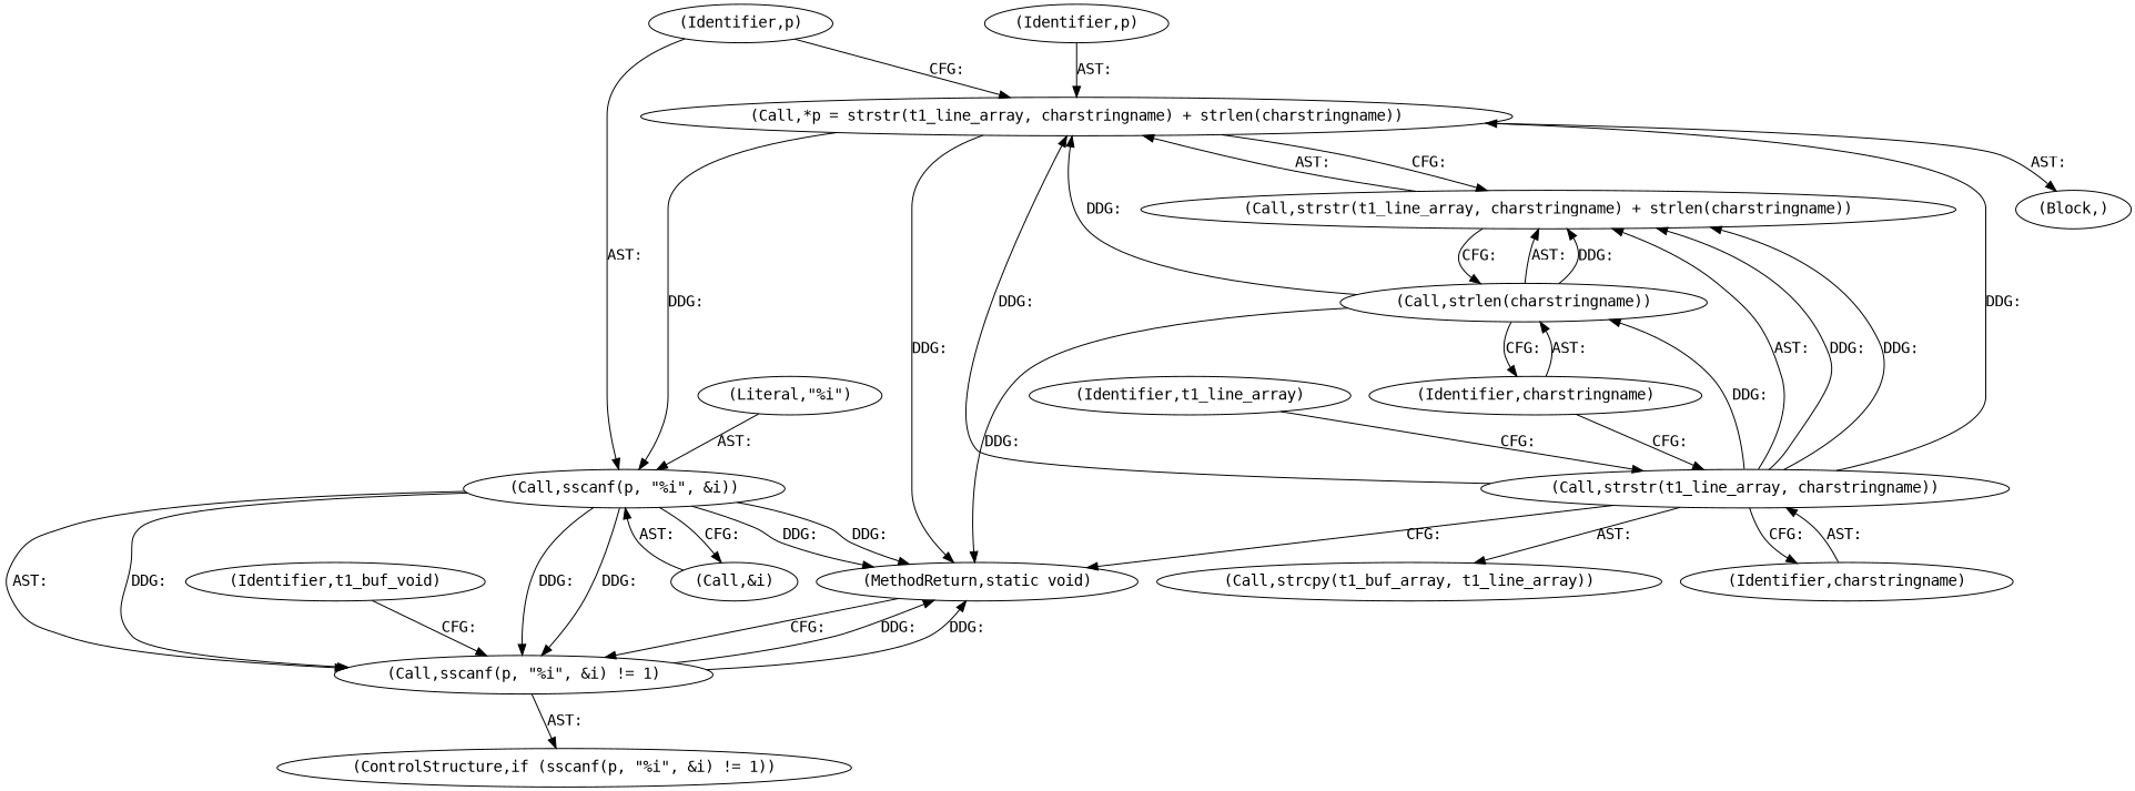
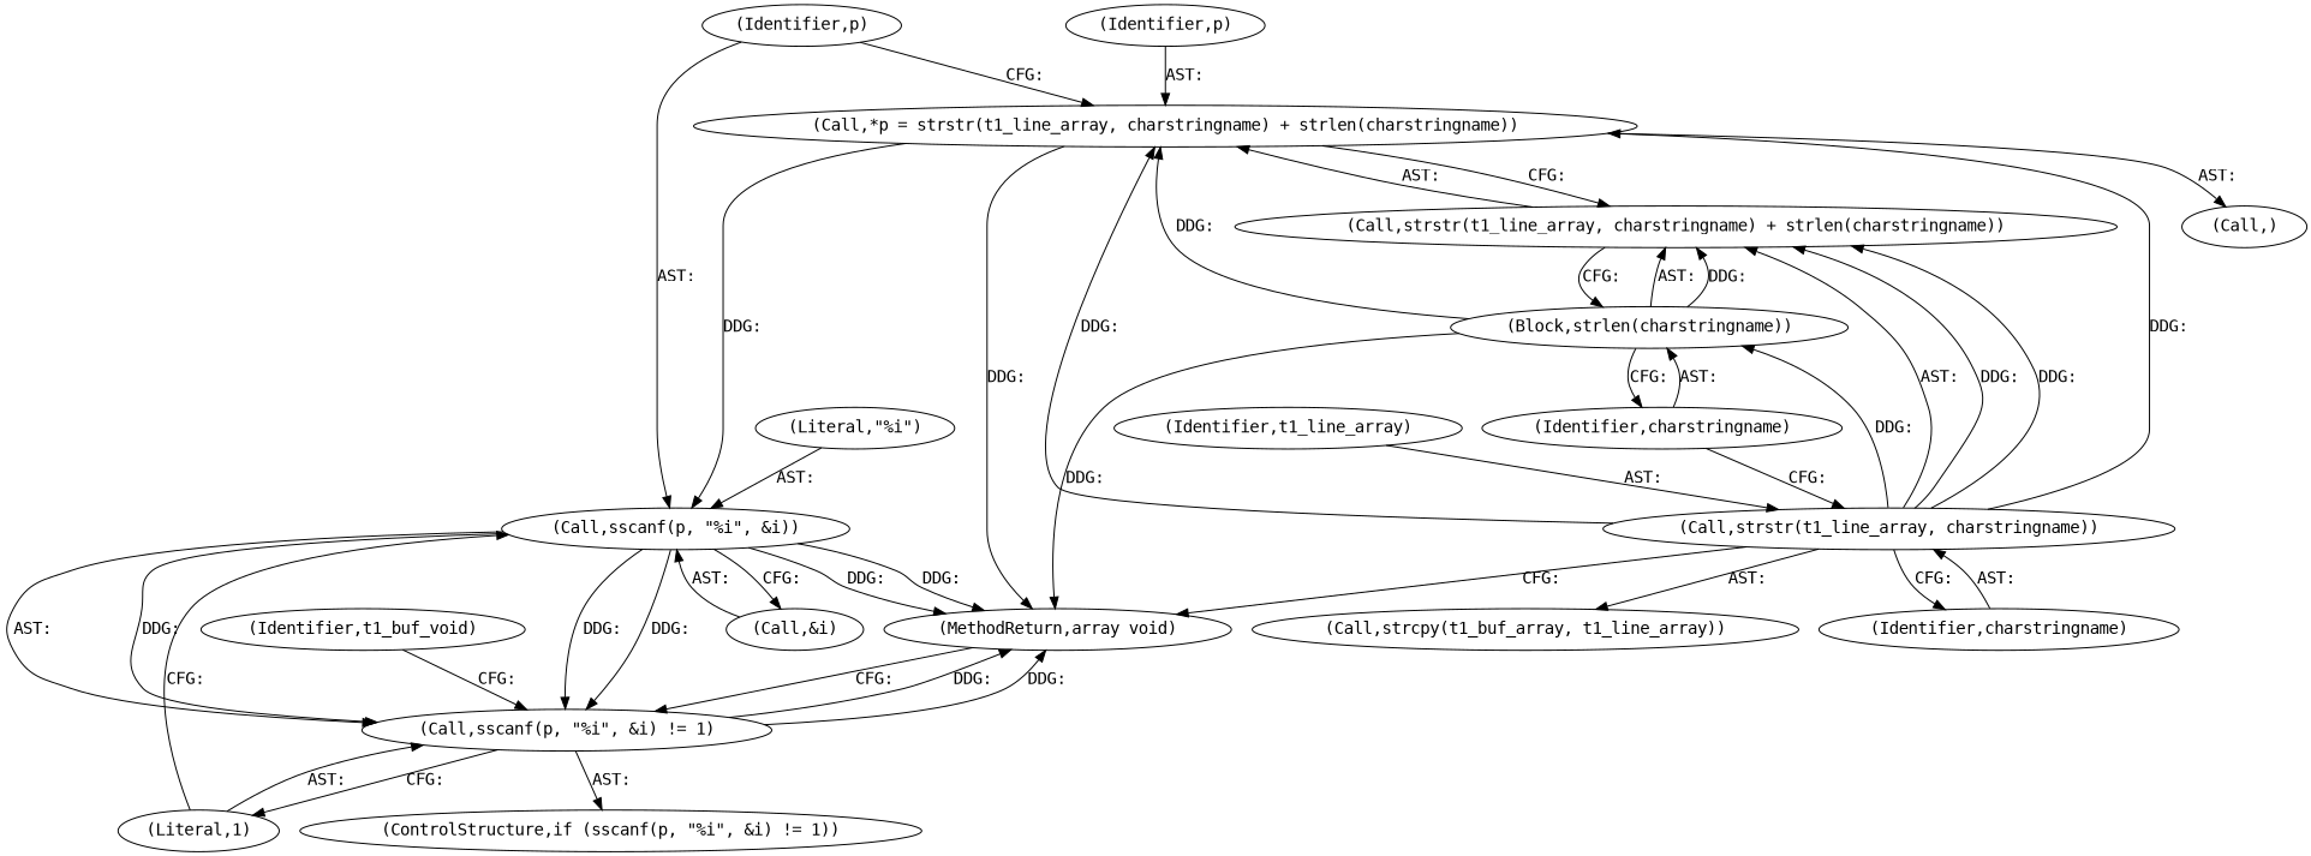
  digraph {
    fontname="DejaVu Sans Mono"
    node [fontname="DejaVu Sans Mono"]
    edge [fontname="DejaVu Sans Mono"]
    n1 [label="(Call,*p = strstr(t1_line_array, charstringname) + strlen(charstringname))"]
    n2 [label="(Call,sscanf(p, \"%i\", &i))"]
    n3 [label="(Call,strstr(t1_line_array, charstringname) + strlen(charstringname))"]
-   n4 [label="(Block,)"]
-   n5 [label="(MethodReturn,static void)"]
+   n4 [label="(Call,)"]
+   n5 [label="(MethodReturn,array void)"]
    n6 [label="(Call,sscanf(p, \"%i\", &i) != 1)"]
    n7 [label="(Call,&i)"]
-   n8 [label="(Call,strlen(charstringname))"]
+   n8 [label="(Block,strlen(charstringname))"]
    n9 [label="(Call,strstr(t1_line_array, charstringname))"]
    n10 [label="(Call,strcpy(t1_buf_array, t1_line_array))"]
    n11 [label="(Identifier,charstringname)"]
    n12 [label="(Identifier,charstringname)"]
    n13 [label="(ControlStructure,if (sscanf(p, \"%i\", &i) != 1))"]
+   n14 [label="(Literal,1)"]
    n15 [label="(Identifier,t1_line_array)"]
    n16 [label="(Literal,\"%i\")"]
    n17 [label="(Identifier,t1_buf_void)"]
    n18 [label="(Identifier,p)"]
    n19 [label="(Identifier,p)"]
    n1 -> n2 [label="DDG: "]
    n1 -> n3 [label="CFG: "]
    n1 -> n4 [label="AST: "]
    n1 -> n5 [label="DDG: "]
    n2 -> n5 [label="DDG: "]
    n2 -> n5 [label="DDG: "]
    n2 -> n6 [label="AST: "]
    n2 -> n6 [label="DDG: "]
    n2 -> n6 [label="DDG: "]
    n2 -> n6 [label="DDG: "]
    n2 -> n7 [label="CFG: "]
    n3 -> n1 [label="AST: "]
    n3 -> n8 [label="CFG: "]
    n5 -> n6 [label="CFG: "]
    n6 -> n5 [label="DDG: "]
    n6 -> n5 [label="DDG: "]
    n6 -> n13 [label="AST: "]
+   n6 -> n14 [label="CFG: "]
    n7 -> n2 [label="AST: "]
    n8 -> n1 [label="DDG: "]
    n8 -> n3 [label="AST: "]
    n8 -> n3 [label="DDG: "]
    n8 -> n5 [label="DDG: "]
    n8 -> n12 [label="CFG: "]
    n9 -> n1 [label="DDG: "]
    n9 -> n1 [label="DDG: "]
    n9 -> n3 [label="AST: "]
    n9 -> n3 [label="DDG: "]
    n9 -> n3 [label="DDG: "]
    n9 -> n5 [label="CFG: "]
    n9 -> n8 [label="DDG: "]
    n9 -> n10 [label="AST: "]
    n9 -> n11 [label="CFG: "]
    n11 -> n9 [label="AST: "]
    n12 -> n8 [label="AST: "]
    n12 -> n9 [label="CFG: "]
-   n15 -> n9 [label="CFG: "]
+   n14 -> n2 [label="CFG: "]
+   n14 -> n6 [label="AST: "]
+   n15 -> n9 [label="AST: "]
    n16 -> n2 [label="AST: "]
    n17 -> n6 [label="CFG: "]
    n18 -> n1 [label="CFG: "]
    n18 -> n2 [label="AST: "]
    n19 -> n1 [label="AST: "]
  }
